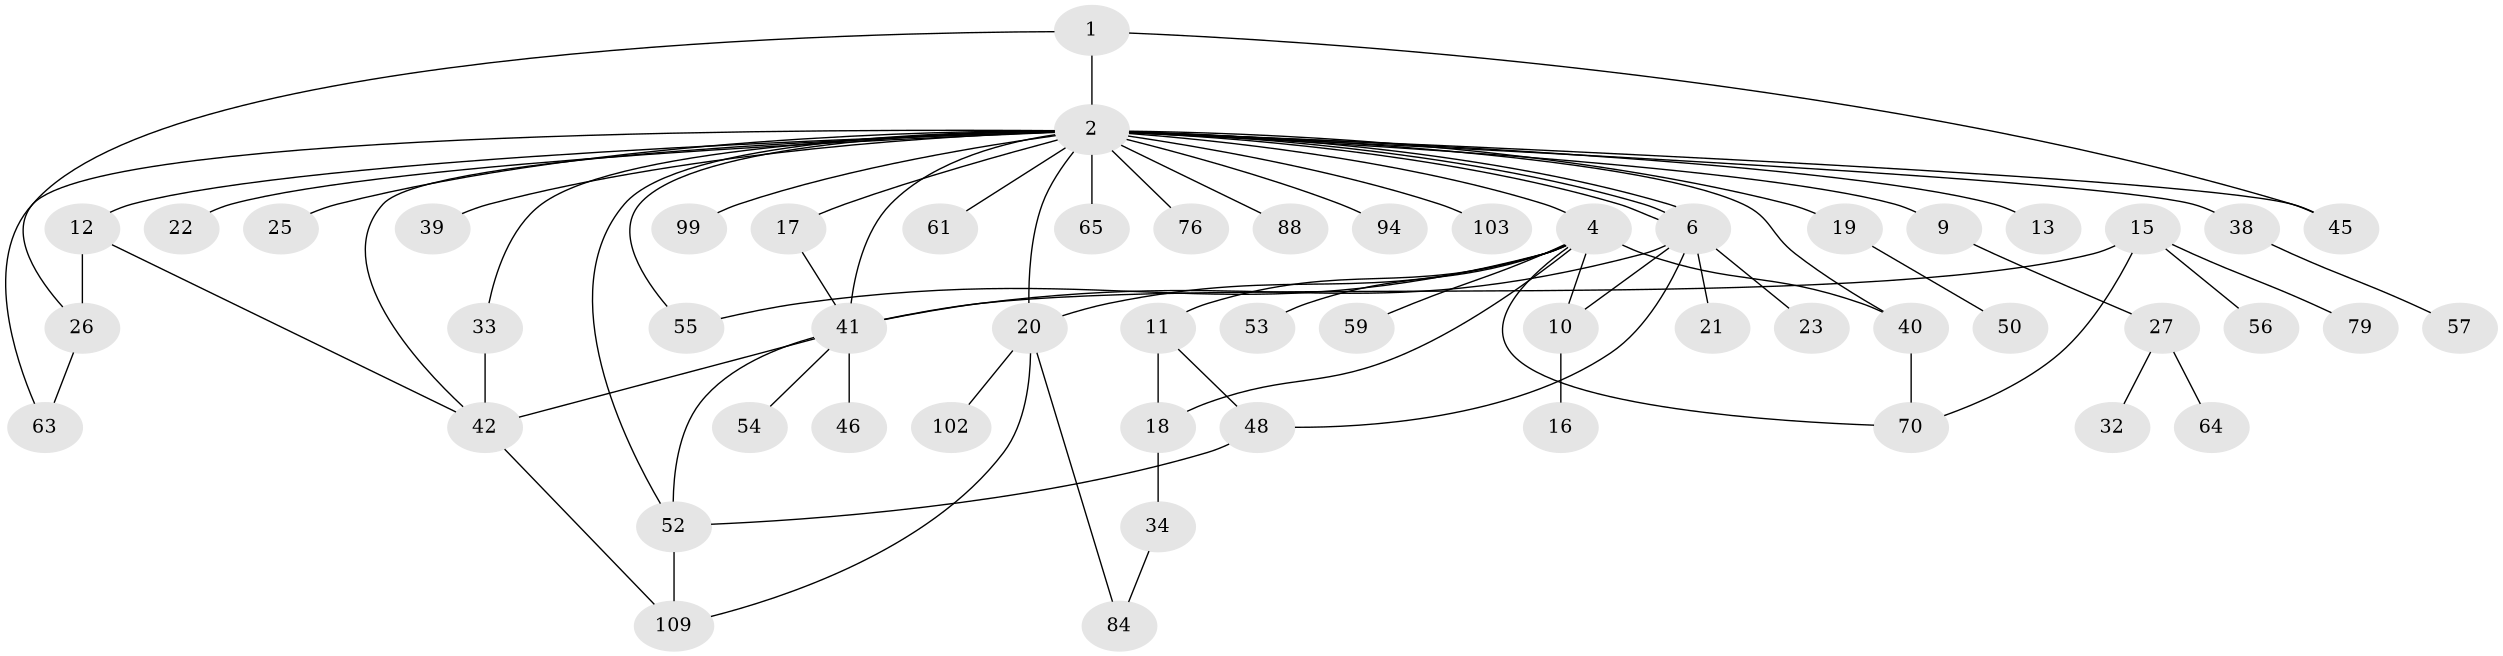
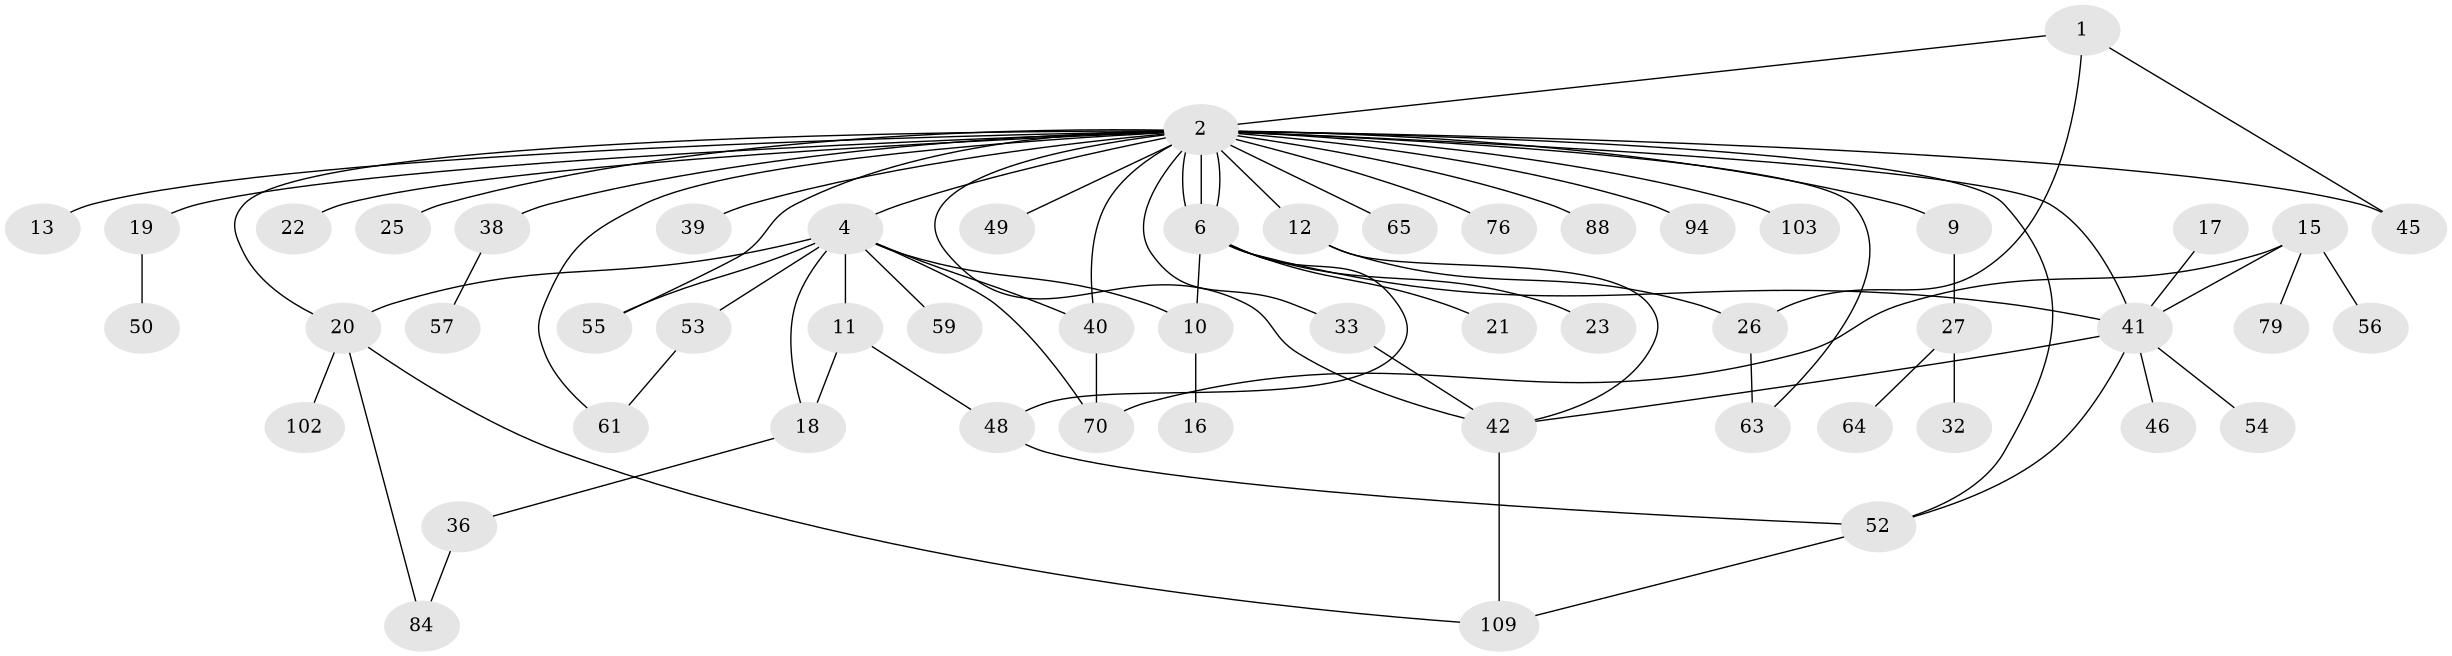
  graph {
    node [color=gray90 style=filled]
    1 [super="+99"]
    2 [super="+3+36+31+108+87+124+83"]
    26 [super="+97+127+75"]
    45
    4 [super="+131+125+8"]
    6 [super="+129"]
    9
    12 [super="+47+73+93+101"]
    13
    17
    19
    20
    22 [super="+86+60"]
    25
    33 [super="+51"]
    38
    39
    40 [super="+113+68+77"]
    41 [super="+44"]
    42
-   49 [label=99]
+   49
    52 [super="+80"]
    55
    61 [super="+69"]
    63 [super="+135"]
    65
    76
    88
    94
    103
    10
    11 [super="+116+95+89+133+37"]
    18
    53 [super="+119"]
    59
    70 [super="+92+136"]
    21
    23
    48
    27
    15 [super="+132+62"]
    56
    79
    50
    84
    102
    109 [super="+117"]
    57
    46
    54
    16
-   34
+   34 [label=36]
    32
    64
    1 -- 2
    1 -- 26
    1 -- 45
    2 -- 45 [weight=2]
    2 -- 4
    2 -- 6 [weight=2]
    2 -- 6
    2 -- 6
    2 -- 9
    2 -- 12
    2 -- 13
-   2 -- 17
    2 -- 19
    2 -- 20
    2 -- 22
    2 -- 25
    2 -- 33
    2 -- 38
    2 -- 39
    2 -- 40
    2 -- 41 [weight=2]
    2 -- 42
    2 -- 49
    2 -- 52
    2 -- 55
    2 -- 61 [weight=2]
    2 -- 63
    2 -- 65 [weight=2]
    2 -- 76
    2 -- 88
    2 -- 94
    2 -- 103
    26 -- 63
    4 -- 20
    4 -- 40
    4 -- 55
    4 -- 10
    4 -- 11
    4 -- 18
    4 -- 53
    4 -- 59
    4 -- 70
    6 -- 41
    6 -- 10
    6 -- 21
    6 -- 23
    6 -- 48
    9 -- 27
    12 -- 26
    12 -- 42
    17 -- 41
    19 -- 50
    20 -- 84
    20 -- 102
    20 -- 109
    33 -- 42
    38 -- 57
    40 -- 70
    41 -- 42
    41 -- 52
    41 -- 46
    41 -- 54
    42 -- 109
    52 -- 109
    10 -- 16
    11 -- 18 [weight=2]
    11 -- 48
    18 -- 34
+   53 -- 61
    48 -- 52
    27 -- 32
    27 -- 64
    15 -- 41
    15 -- 70
    15 -- 56
    15 -- 79
    34 -- 84
  }
